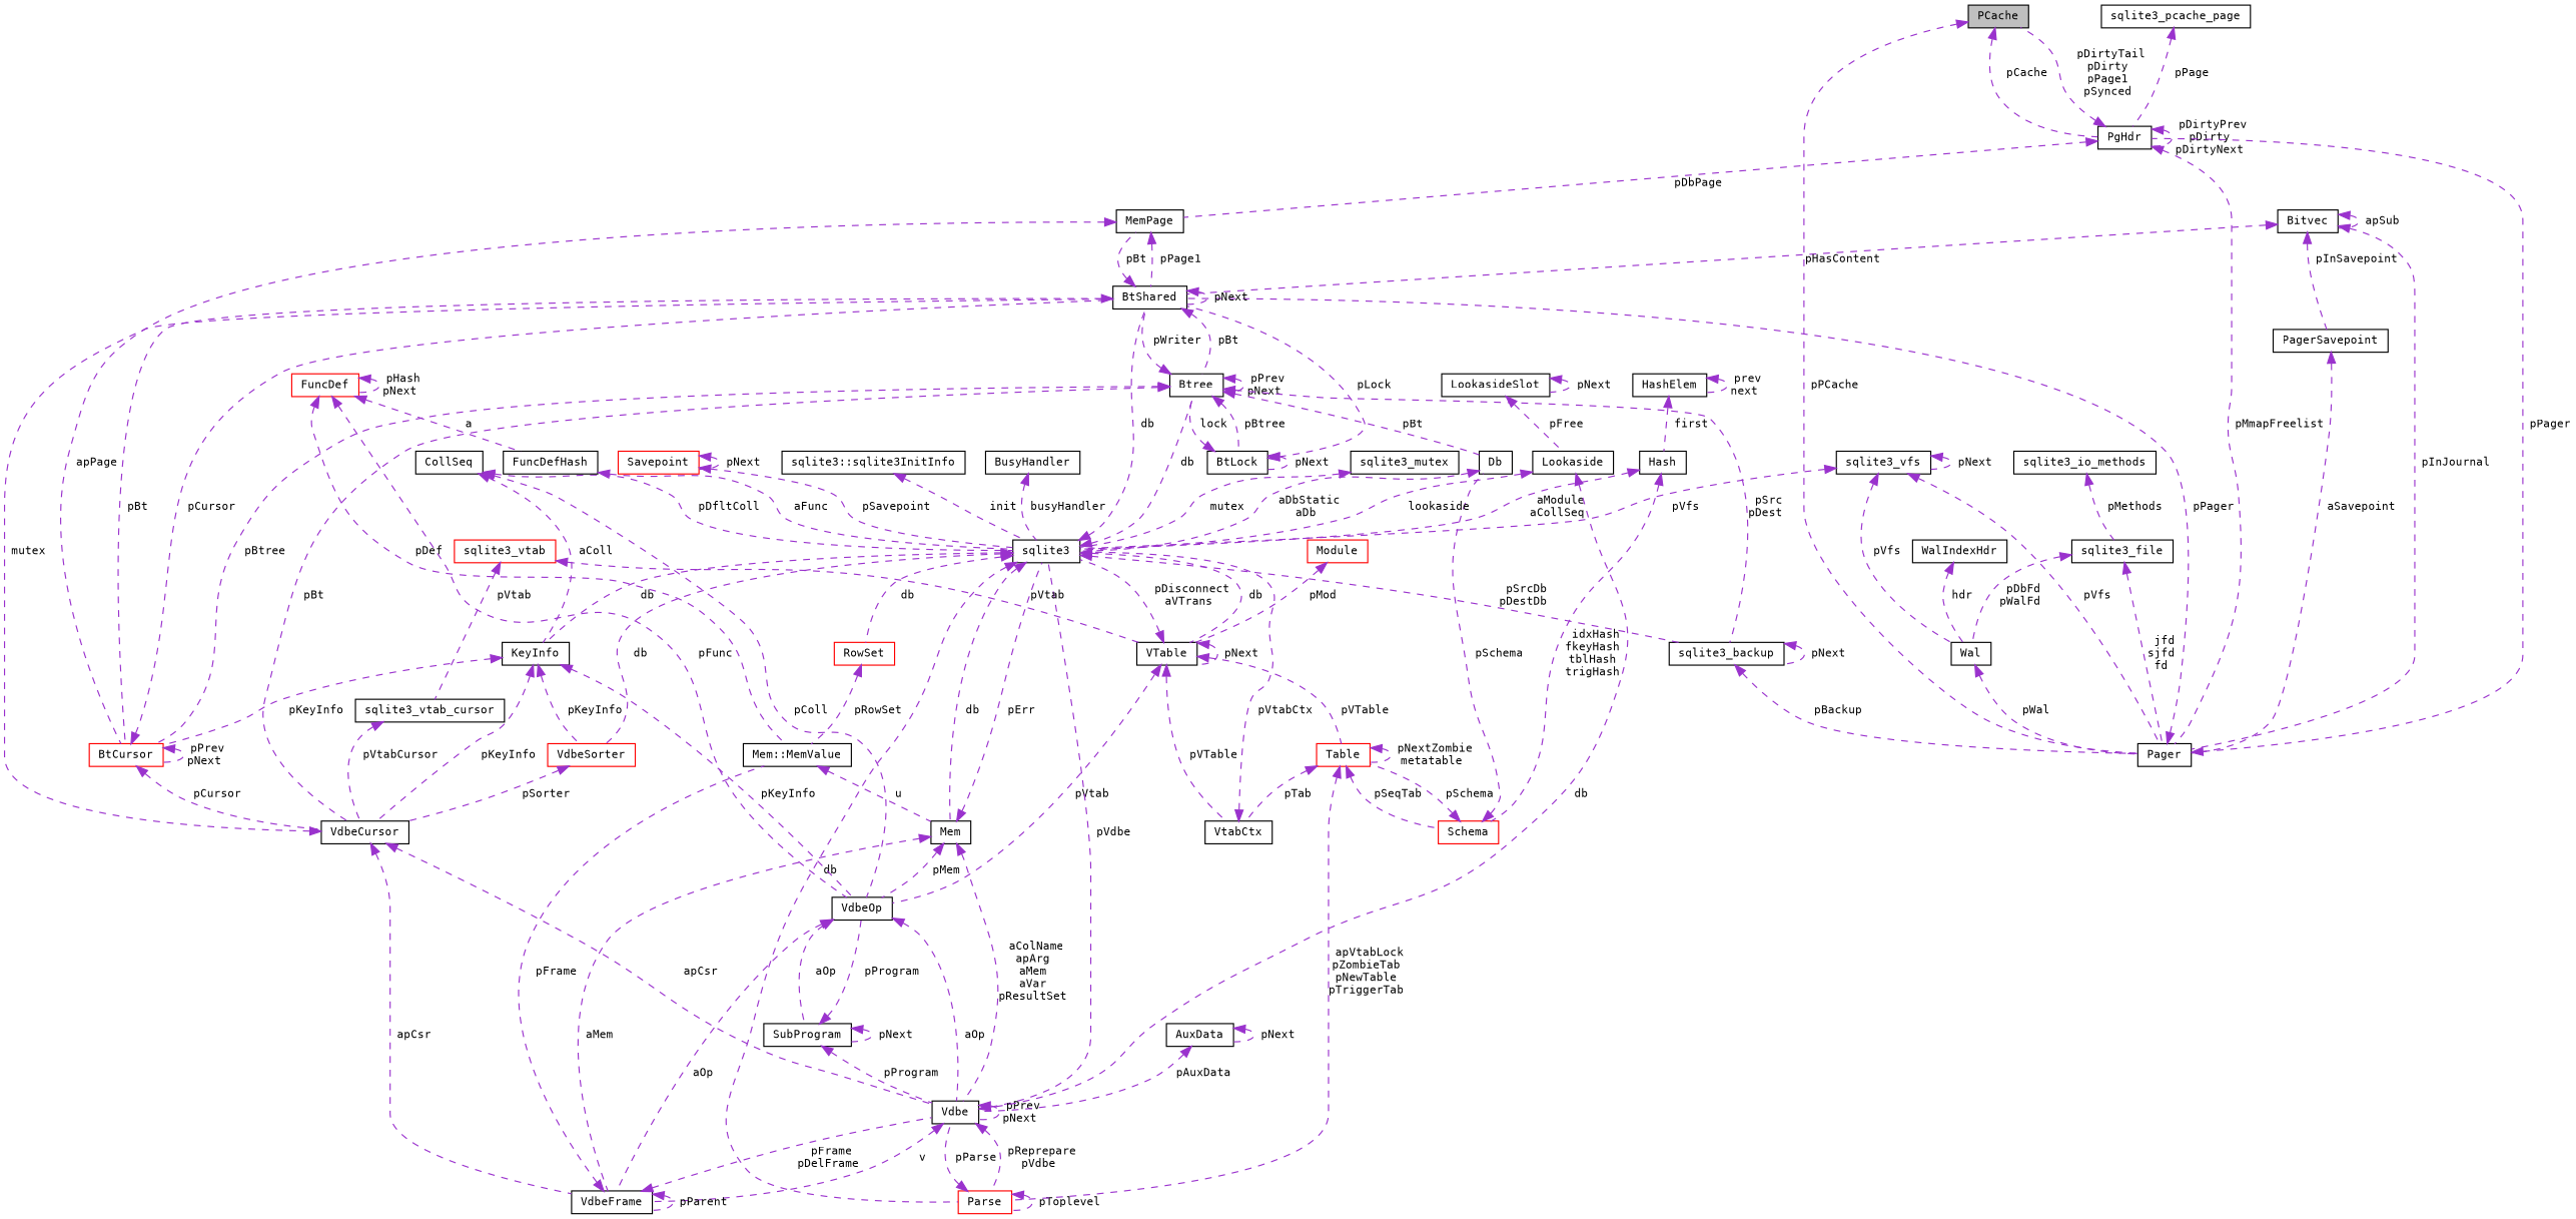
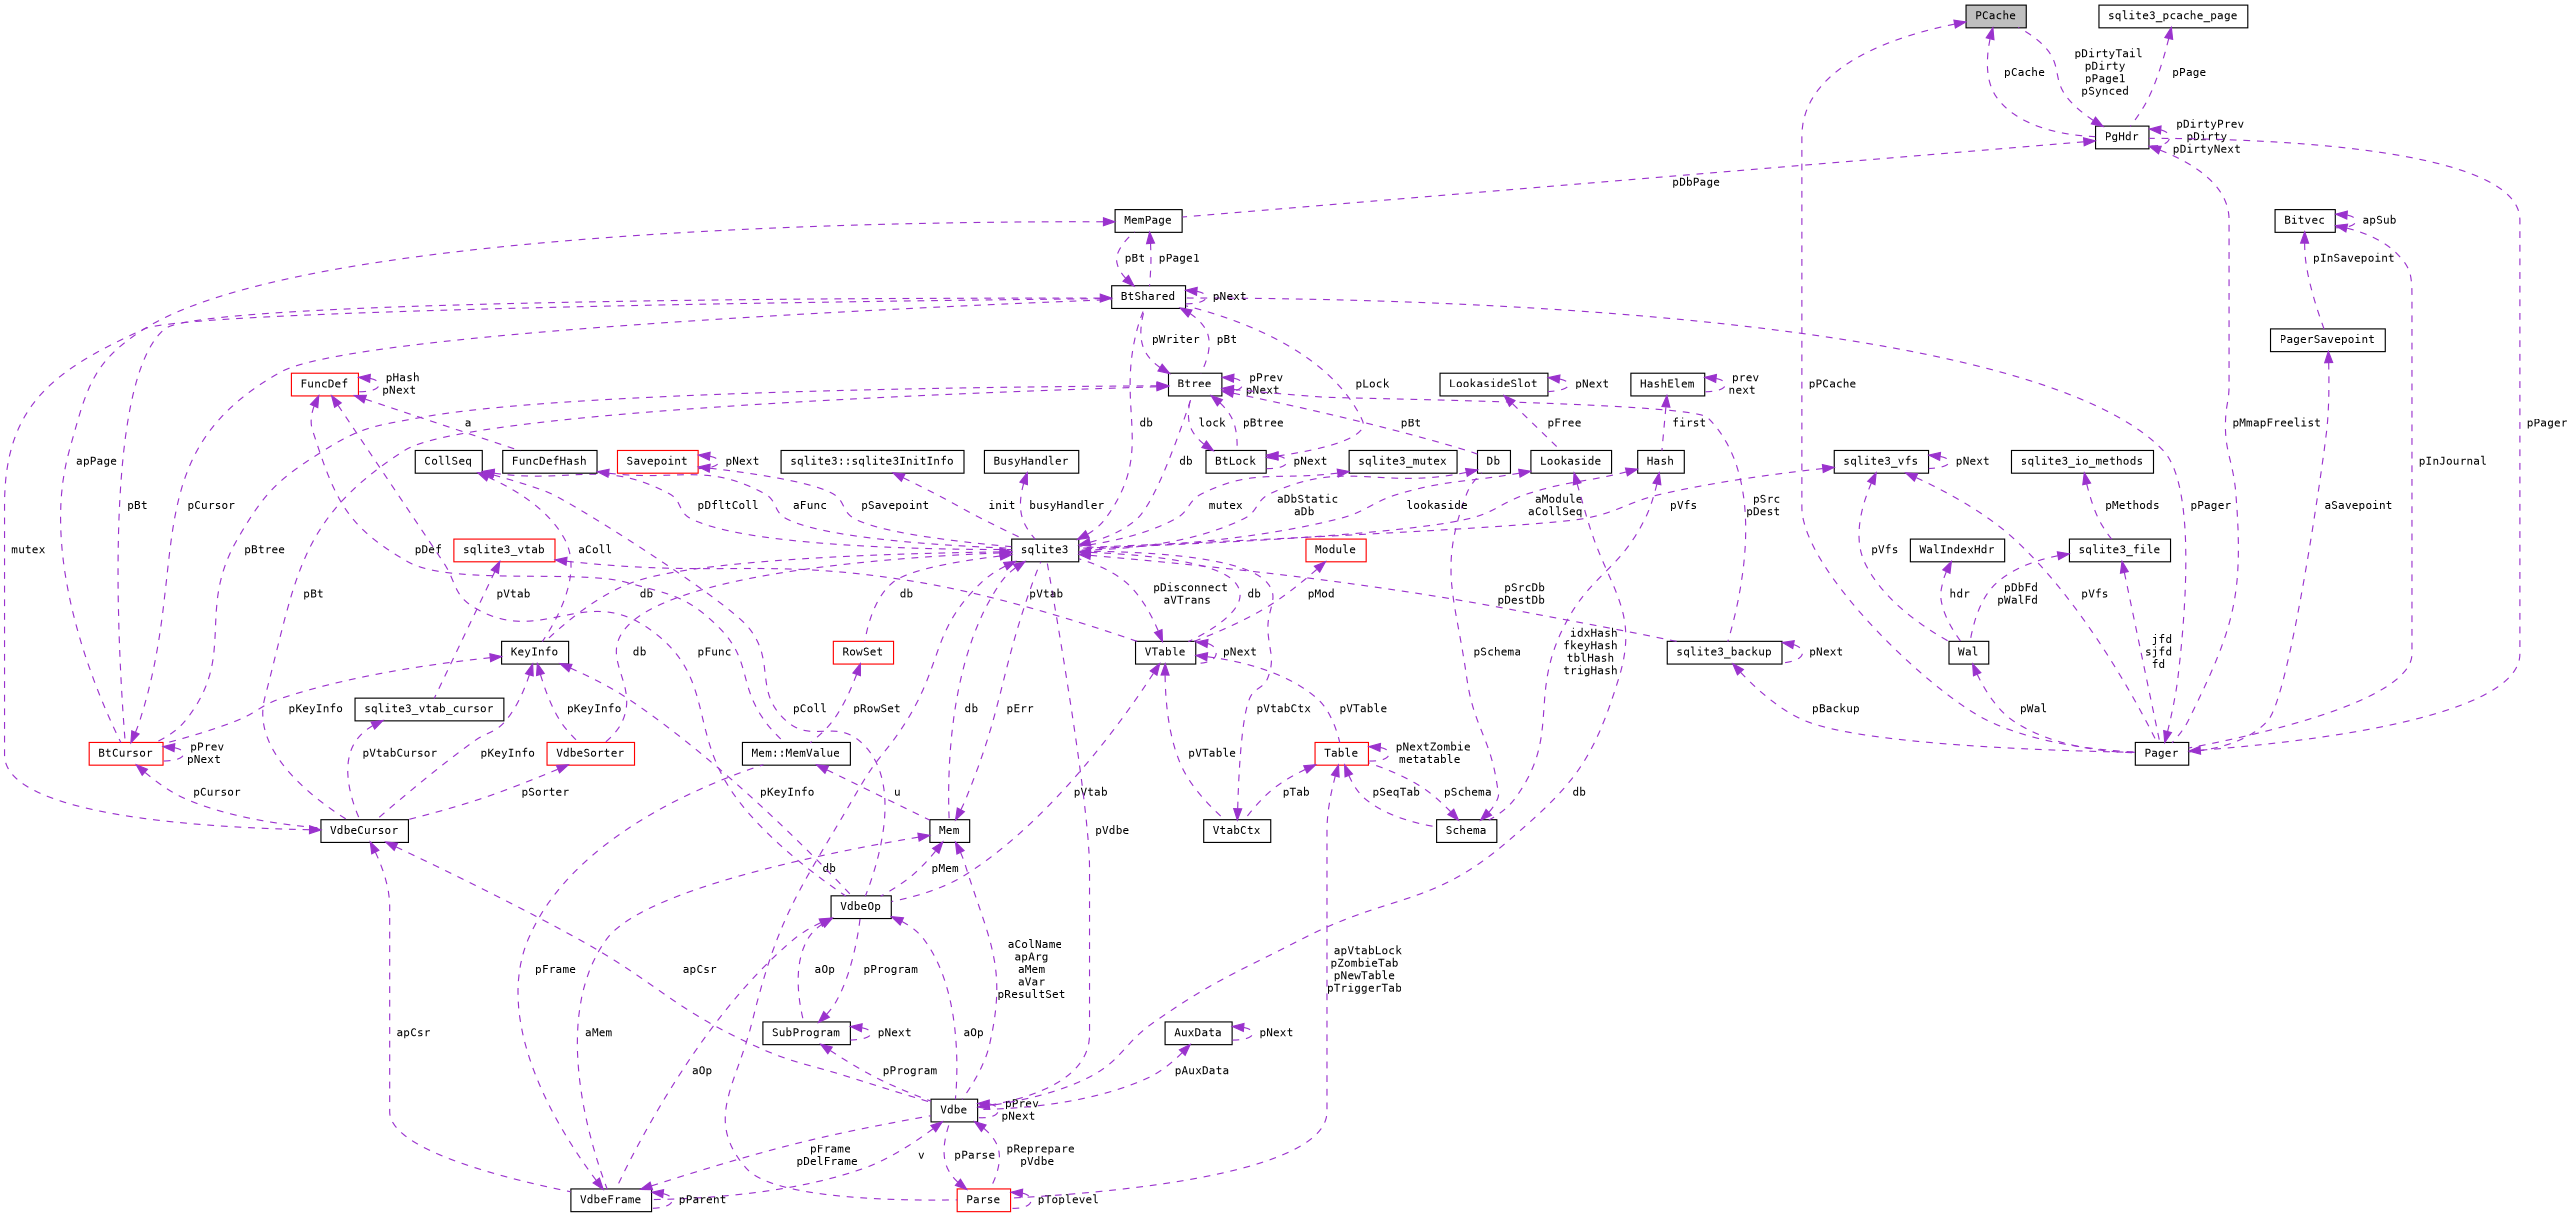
  digraph {
    fontname="DejaVu Sans Mono"
    node [color=black fillcolor=white fontname="DejaVu Sans Mono" fontsize=10 shape=record style=filled]
    edge [color=darkorchid3 dir=back fontname="DejaVu Sans Mono" fontsize=10 labelfontname=Helvetica labelfontsize=10 style=dashed]
    n1 [fillcolor=grey75 fontcolor=black height=0.2 label=PCache width=0.4]
    n2 [height=0.2 label=PgHdr width=0.4]
    n3 [height=0.2 label=Pager width=0.4]
    n4 [height=0.2 label=MemPage width=0.4]
    n5 [height=0.2 label=BtShared width=0.4]
    n6 [color=red height=0.2 label=BtCursor width=0.4]
    n7 [height=0.2 label=sqlite3_pcache_page width=0.4]
    n8 [height=0.2 label=Btree width=0.4]
    n9 [height=0.2 label=sqlite3_backup width=0.4]
    n10 [height=0.2 label=sqlite3 width=0.4]
    n11 [height=0.2 label=Mem width=0.4]
    n12 [height=0.2 label=VTable width=0.4]
    n13 [height=0.2 label=KeyInfo width=0.4]
    n14 [color=red height=0.2 label=VdbeSorter width=0.4]
    n15 [color=red height=0.2 label=Parse width=0.4]
    n16 [color=red height=0.2 label=RowSet width=0.4]
    n17 [height=0.2 label=Vdbe width=0.4]
    n18 [height=0.2 label=VdbeFrame width=0.4]
    n19 [height=0.2 label=VdbeOp width=0.4]
    n20 [color=red height=0.2 label=Table width=0.4]
    n21 [height=0.2 label=VtabCtx width=0.4]
    n22 [height=0.2 label=VdbeCursor width=0.4]
    n23 [height=0.2 label=BtLock width=0.4]
    n24 [height=0.2 label=Db width=0.4]
    n25 [height=0.2 label="Mem::MemValue" width=0.4]
    n26 [height=0.2 label=SubProgram width=0.4]
    n27 [height=0.2 label=AuxData width=0.4]
    n28 [height=0.2 label=CollSeq width=0.4]
-   n29 [color=red height=0.2 label=Schema width=0.4]
+   n29 [height=0.2 label=Schema width=0.4]
    n30 [color=red height=0.2 label=Module width=0.4]
    n31 [color=red height=0.2 label=sqlite3_vtab width=0.4]
    n32 [height=0.2 label=sqlite3_vtab_cursor width=0.4]
    n33 [color=red height=0.2 label=FuncDef width=0.4]
    n34 [height=0.2 label=FuncDefHash width=0.4]
    n35 [height=0.2 label=Bitvec width=0.4]
    n36 [height=0.2 label=PagerSavepoint width=0.4]
    n37 [height=0.2 label=sqlite3_mutex width=0.4]
    n38 [height=0.2 label=Hash width=0.4]
    n39 [height=0.2 label=HashElem width=0.4]
    n40 [color=red height=0.2 label=Savepoint width=0.4]
    n41 [height=0.2 label=Lookaside width=0.4]
    n42 [height=0.2 label=LookasideSlot width=0.4]
    n43 [height=0.2 label=sqlite3_vfs width=0.4]
    n44 [height=0.2 label=Wal width=0.4]
    n45 [height=0.2 label="sqlite3::sqlite3InitInfo" width=0.4]
    n46 [height=0.2 label=BusyHandler width=0.4]
    n47 [height=0.2 label=sqlite3_file width=0.4]
    n48 [height=0.2 label=sqlite3_io_methods width=0.4]
    n49 [height=0.2 label=WalIndexHdr width=0.4]
    n1 -> n2 [label=" pCache"]
    n1 -> n3 [label=" pPCache"]
    n2 -> n1 [label=" pDirtyTail\npDirty\npPage1\npSynced"]
    n2 -> n2 [label=" pDirtyPrev\npDirty\npDirtyNext"]
    n2 -> n3 [label=" pMmapFreelist"]
    n2 -> n4 [label=" pDbPage"]
    n3 -> n2 [label=" pPager"]
    n3 -> n5 [label=" pPager"]
    n4 -> n5 [label=" pPage1"]
    n4 -> n6 [label=" apPage"]
    n5 -> n4 [label=" pBt"]
    n5 -> n5 [label=" pNext"]
    n5 -> n6 [label=" pBt"]
    n5 -> n8 [label=" pBt"]
    n6 -> n5 [label=" pCursor"]
    n6 -> n6 [label=" pPrev\npNext"]
    n6 -> n22 [label=" pCursor"]
    n7 -> n2 [label=" pPage"]
    n8 -> n5 [label=" pWriter"]
    n8 -> n6 [label=" pBtree"]
    n8 -> n8 [label=" pPrev\npNext"]
    n8 -> n9 [label=" pSrc\npDest"]
    n8 -> n22 [label=" pBt"]
    n8 -> n23 [label=" pBtree"]
    n8 -> n24 [label=" pBt"]
    n9 -> n3 [label=" pBackup"]
    n9 -> n9 [label=" pNext"]
    n10 -> n5 [label=" db"]
    n10 -> n8 [label=" db"]
    n10 -> n9 [label=" pSrcDb\npDestDb"]
    n10 -> n11 [label=" db"]
    n10 -> n12 [label=" db"]
    n10 -> n13 [label=" db"]
    n10 -> n14 [label=" db"]
    n10 -> n15 [label=" db"]
    n10 -> n16 [label=" db"]
    n11 -> n10 [label=" pErr"]
    n11 -> n17 [label=" aColName\napArg\naMem\naVar\npResultSet"]
    n11 -> n18 [label=" aMem"]
    n11 -> n19 [label=" pMem"]
    n12 -> n10 [label=" pDisconnect\naVTrans"]
    n12 -> n12 [label=" pNext"]
    n12 -> n19 [label=" pVtab"]
    n12 -> n20 [label=" pVTable"]
    n12 -> n21 [label=" pVTable"]
    n13 -> n6 [label=" pKeyInfo"]
    n13 -> n14 [label=" pKeyInfo"]
    n13 -> n19 [label=" pKeyInfo"]
    n13 -> n22 [label=" pKeyInfo"]
    n14 -> n22 [label=" pSorter"]
    n15 -> n15 [label=" pToplevel"]
    n15 -> n17 [label=" pParse"]
    n16 -> n25 [label=" pRowSet"]
    n17 -> n10 [label=" pVdbe"]
    n17 -> n15 [label=" pReprepare\npVdbe"]
    n17 -> n17 [label=" pPrev\npNext"]
    n17 -> n18 [label=" v"]
    n18 -> n17 [label=" pFrame\npDelFrame"]
    n18 -> n18 [label=" pParent"]
    n18 -> n25 [label=" pFrame"]
    n19 -> n17 [label=" aOp"]
    n19 -> n18 [label=" aOp"]
    n19 -> n26 [label=" aOp"]
    n20 -> n15 [label=" apVtabLock\npZombieTab\npNewTable\npTriggerTab"]
    n20 -> n20 [label=" pNextZombie\nmetatable"]
    n20 -> n21 [label=" pTab"]
    n20 -> n29 [label=" pSeqTab"]
    n21 -> n10 [label=" pVtabCtx"]
    n22 -> n5 [label=" mutex"]
    n22 -> n17 [label=" apCsr"]
    n22 -> n18 [label=" apCsr"]
    n23 -> n5 [label=" pLock"]
    n23 -> n8 [label=" lock"]
    n23 -> n23 [label=" pNext"]
    n24 -> n10 [label=" aDbStatic\naDb"]
    n25 -> n11 [label=" u"]
    n26 -> n17 [label=" pProgram"]
    n26 -> n19 [label=" pProgram"]
    n26 -> n26 [label=" pNext"]
    n27 -> n17 [label=" pAuxData"]
    n27 -> n27 [label=" pNext"]
    n28 -> n10 [label=" pDfltColl"]
    n28 -> n13 [label=" aColl"]
    n28 -> n19 [label=" pColl"]
    n29 -> n20 [label=" pSchema"]
    n29 -> n24 [label=" pSchema"]
    n30 -> n12 [label=" pMod"]
    n31 -> n12 [label=" pVtab"]
    n31 -> n32 [label=" pVtab"]
    n32 -> n22 [label=" pVtabCursor"]
    n33 -> n19 [label=" pFunc"]
    n33 -> n25 [label=" pDef"]
    n33 -> n33 [label=" pHash\npNext"]
    n33 -> n34 [label=" a"]
    n34 -> n10 [label=" aFunc"]
    n35 -> n3 [label=" pInJournal"]
-   n35 -> n5 [label=" pHasContent"]
    n35 -> n35 [label=" apSub"]
    n35 -> n36 [label=" pInSavepoint"]
    n36 -> n3 [label=" aSavepoint"]
    n37 -> n10 [label=" mutex"]
    n38 -> n10 [label=" aModule\naCollSeq"]
    n38 -> n29 [label=" idxHash\nfkeyHash\ntblHash\ntrigHash"]
    n39 -> n38 [label=" first"]
    n39 -> n39 [label=" prev\nnext"]
    n40 -> n10 [label=" pSavepoint"]
    n40 -> n40 [label=" pNext"]
    n41 -> n10 [label=" lookaside"]
    n41 -> n17 [label=" db"]
    n42 -> n41 [label=" pFree"]
    n42 -> n42 [label=" pNext"]
    n43 -> n3 [label=" pVfs"]
    n43 -> n10 [label=" pVfs"]
    n43 -> n43 [label=" pNext"]
    n43 -> n44 [label=" pVfs"]
    n44 -> n3 [label=" pWal"]
    n45 -> n10 [label=" init"]
    n46 -> n10 [label=" busyHandler"]
    n47 -> n3 [label=" jfd\nsjfd\nfd"]
    n47 -> n44 [label=" pDbFd\npWalFd"]
    n48 -> n47 [label=" pMethods"]
    n49 -> n44 [label=" hdr"]
  }
